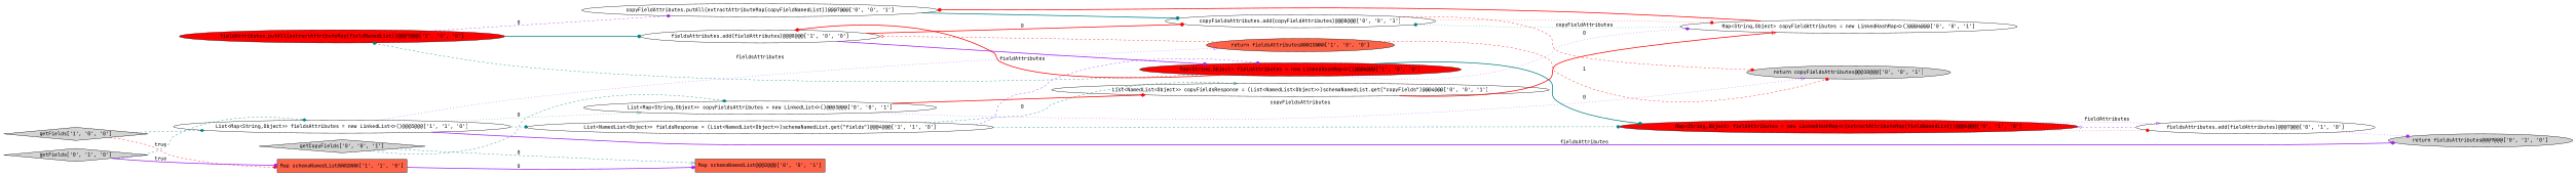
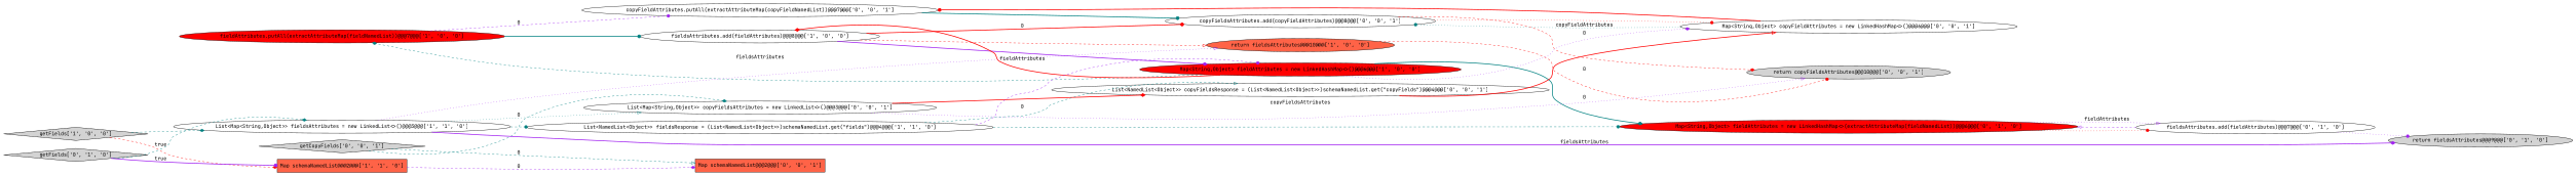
  digraph {
    fontname="JetBrains Mono"
    rankdir=LR
    node [fillcolor=white fontname="JetBrains Mono" shape=ellipse style=filled]
    edge [arrowhead=dot color=teal fontname="JetBrains Mono" style=dashed]
    n1 [fillcolor=red label="fieldAttributes.putAll(extractAttributeMap(fieldNamedList))@@@7@@@['1', '0', '0']"]
    n2 [label="copyFieldAttributes.putAll(extractAttributeMap(copyFieldNamedList))@@@7@@@['0', '0', '1']"]
    n3 [label="fieldsAttributes.add(fieldAttributes)@@@8@@@['1', '0', '0']"]
    n4 [label="copyFieldsAttributes.add(copyFieldAttributes)@@@8@@@['0', '0', '1']"]
    n5 [fillcolor=red label="Map<String,Object> fieldAttributes = new LinkedHashMap<>()@@@6@@@['1', '0', '0']"]
    n6 [fillcolor=tomato label="return fieldsAttributes@@@10@@@['1', '0', '0']"]
    n7 [fillcolor=lightgray label="return copyFieldsAttributes@@@10@@@['0', '0', '1']"]
    n8 [label="Map<String,Object> copyFieldAttributes = new LinkedHashMap<>()@@@6@@@['0', '0', '1']"]
    n9 [fillcolor=red label="Map<String,Object> fieldAttributes = new LinkedHashMap<>(extractAttributeMap(fieldNamedList))@@@6@@@['0', '1', '0']"]
    n10 [label="fieldsAttributes.add(fieldAttributes)@@@7@@@['0', '1', '0']"]
    n11 [fillcolor=tomato label="Map schemaNamedList@@@2@@@['0', '0', '1']" shape=box]
    n12 [fillcolor=lightgray label="getCopyFields['0', '0', '1']" shape=diamond]
    n13 [label="List<Map<String,Object>> copyFieldsAttributes = new LinkedList<>()@@@3@@@['0', '0', '1']"]
    n14 [label="List<NamedList<Object>> copyFieldsResponse = (List<NamedList<Object>>)schemaNamedList.get(\"copyFields\")@@@4@@@['0', '0', '1']"]
    n15 [fillcolor=lightgray label="return fieldsAttributes@@@9@@@['0', '1', '0']"]
    n16 [label="List<NamedList<Object>> fieldsResponse = (List<NamedList<Object>>)schemaNamedList.get(\"fields\")@@@4@@@['1', '1', '0']"]
    n17 [fillcolor=lightgray label="getFields['1', '0', '0']" shape=diamond]
    n18 [fillcolor=tomato label="Map schemaNamedList@@@2@@@['1', '1', '0']" shape=box]
    n19 [label="List<Map<String,Object>> fieldsAttributes = new LinkedList<>()@@@3@@@['1', '1', '0']"]
    n20 [fillcolor=lightgray label="getFields['0', '1', '0']" shape=diamond]
    n1 -> n2 [color=purple label=0]
    n1 -> n3 [style=bold]
    n2 -> n4 [style=bold]
    n3 -> n4 [color=red label=0 style=bold]
    n3 -> n5 [arrowhead=diamond color=purple style=bold]
-   n6 -> n3 [arrowhead=onormal color=red]
+   n3 -> n6 [arrowhead=onormal color=red]
    n4 -> n7 [arrowhead=diamond color=red]
    n4 -> n8 [color=red style=dotted]
    n5 -> n1 [arrowhead=diamond]
    n5 -> n3 [arrowhead=diamond color=red label=fieldAttributes style=bold]
    n5 -> n8 [arrowhead=diamond color=purple label=0 style=dotted]
    n5 -> n9 [arrowhead=diamond label=0 style=bold]
-   n6 -> n7 [color=red label=1]
+   n6 -> n7 [color=red label=0]
    n8 -> n2 [color=red style=bold]
    n8 -> n4 [label=copyFieldAttributes style=dotted]
    n9 -> n10 [color=red style=dotted]
    n9 -> n10 [arrowhead=onormal color=purple label=fieldAttributes style=dotted]
    n10 -> n9 [arrowhead=onormal color=purple]
    n10 -> n15 [color=purple style=dotted]
    n12 -> n11 [arrowhead=onormal label=0]
    n12 -> n13 [arrowhead=diamond]
    n13 -> n7 [arrowhead=onormal color=purple label=copyFieldsAttributes style=dotted]
    n13 -> n14 [arrowhead=diamond color=red style=bold]
    n14 -> n8 [arrowhead=onormal color=red style=bold]
    n16 -> n5 [color=purple]
    n16 -> n9
    n16 -> n14 [arrowhead=onormal label=0]
    n17 -> n18 [arrowhead=diamond color=red label=true]
    n17 -> n19 [arrowhead=diamond]
-   n18 -> n11 [arrowhead=diamond color=purple label=0 style=bold]
+   n18 -> n11 [arrowhead=diamond color=purple label=0]
    n19 -> n6 [arrowhead=onormal color=purple label=fieldsAttributes style=dotted]
    n19 -> n13 [arrowhead=onormal label=0 style=dotted]
    n19 -> n15 [arrowhead=diamond color=purple label=fieldsAttributes style=bold]
    n19 -> n16
    n20 -> n18 [color=purple label=true style=bold]
    n20 -> n19 [arrowhead=diamond]
  }
